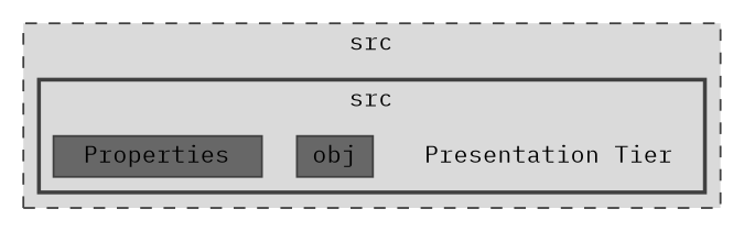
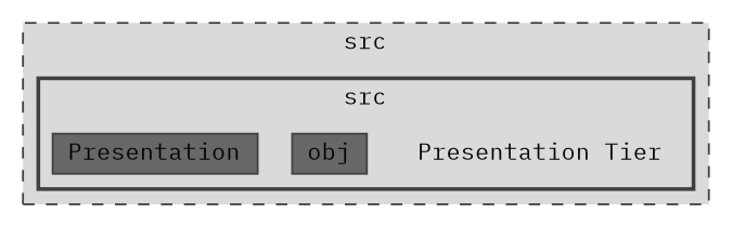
  digraph {
    compound=true
    fontname="IBM Plex Mono"
    node [fontname="IBM Plex Mono" fontsize=12 shape=box color=grey25 fillcolor="#676767" style=filled]
    n1 [height=0.2 label="Presentation Tier" shape=plaintext width=0.4 color="" fillcolor="" style=""]
    n2 [height=0.2 label=obj width=0.4]
-   n3 [height=0.2 label=Properties width=0.4]
+   n3 [height=0.2 label=Presentation width=0.4]
    subgraph cluster_1 {
      bgcolor="#dadada"
      fontsize=12
      label=src
      pencolor=grey25
      style="filled,dashed"
      subgraph cluster_2 {
        bgcolor="#dadada"
        fontsize=12
        pencolor=grey25
        style="filled,bold"
        n1
        n2
        n3
      }
    }
  }
